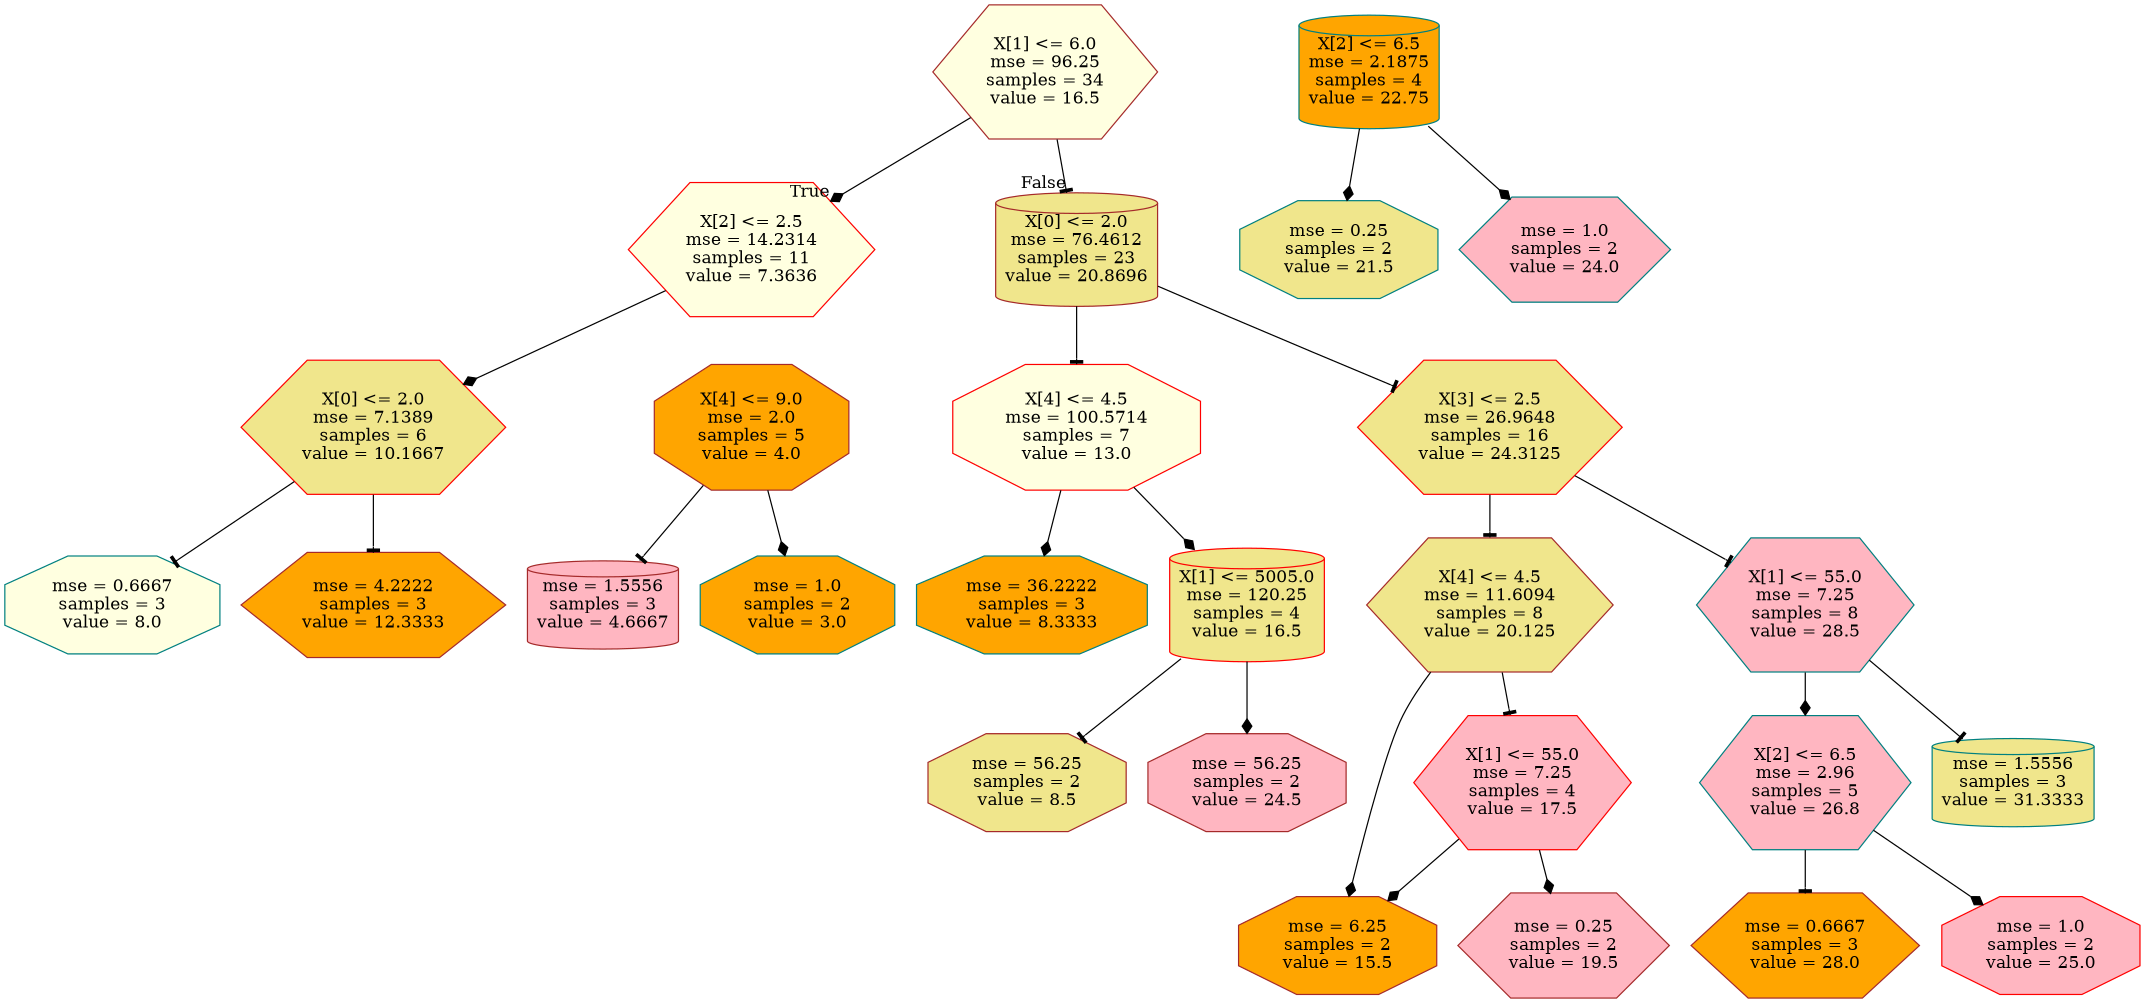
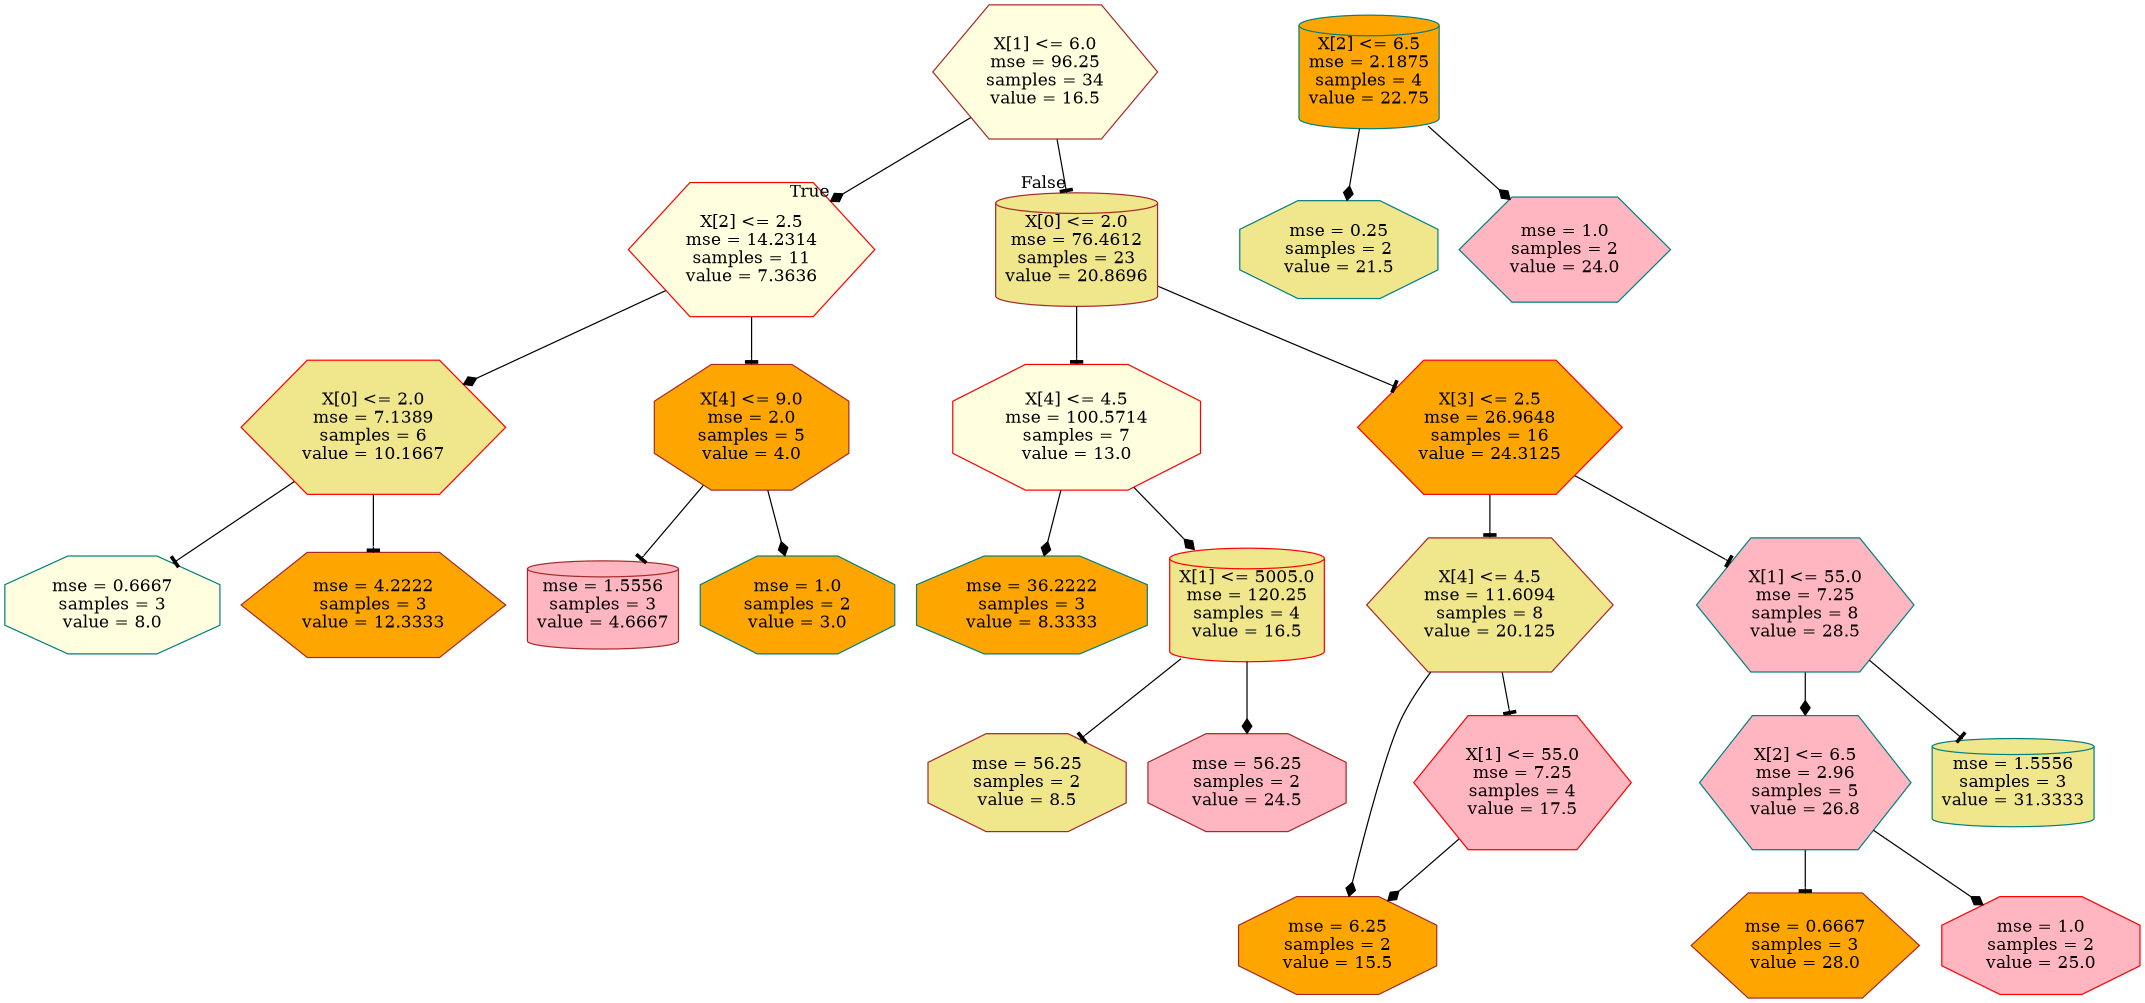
  digraph {
    node [color=brown fillcolor=khaki shape=hexagon style=filled]
    edge [arrowhead=diamond]
    n1 [fillcolor=lightyellow label="X[1] <= 6.0\nmse = 96.25\nsamples = 34\nvalue = 16.5"]
    n2 [color=red fillcolor=lightyellow label="X[2] <= 2.5\nmse = 14.2314\nsamples = 11\nvalue = 7.3636"]
    n3 [label="X[0] <= 2.0\nmse = 76.4612\nsamples = 23\nvalue = 20.8696" shape=cylinder]
    n4 [color=red label="X[0] <= 2.0\nmse = 7.1389\nsamples = 6\nvalue = 10.1667"]
    n5 [fillcolor=orange label="X[4] <= 9.0\nmse = 2.0\nsamples = 5\nvalue = 4.0" shape=octagon]
    n6 [color=red fillcolor=lightyellow label="X[4] <= 4.5\nmse = 100.5714\nsamples = 7\nvalue = 13.0" shape=octagon]
-   n7 [color=red label="X[3] <= 2.5\nmse = 26.9648\nsamples = 16\nvalue = 24.3125"]
+   n7 [color=red fillcolor=orange label="X[3] <= 2.5\nmse = 26.9648\nsamples = 16\nvalue = 24.3125"]
    n8 [color=teal fillcolor=lightyellow label="mse = 0.6667\nsamples = 3\nvalue = 8.0" shape=octagon]
    n9 [fillcolor=orange label="mse = 4.2222\nsamples = 3\nvalue = 12.3333"]
    n10 [fillcolor=lightpink label="mse = 1.5556\nsamples = 3\nvalue = 4.6667" shape=cylinder]
    n11 [color=teal fillcolor=orange label="mse = 1.0\nsamples = 2\nvalue = 3.0" shape=octagon]
    n12 [color=teal fillcolor=orange label="mse = 36.2222\nsamples = 3\nvalue = 8.3333" shape=octagon]
    n13 [color=red label="X[1] <= 5005.0\nmse = 120.25\nsamples = 4\nvalue = 16.5" shape=cylinder]
    n14 [label="X[4] <= 4.5\nmse = 11.6094\nsamples = 8\nvalue = 20.125"]
    n15 [color=teal fillcolor=lightpink label="X[1] <= 55.0\nmse = 7.25\nsamples = 8\nvalue = 28.5"]
    n16 [label="mse = 56.25\nsamples = 2\nvalue = 8.5" shape=octagon]
    n17 [fillcolor=lightpink label="mse = 56.25\nsamples = 2\nvalue = 24.5" shape=octagon]
    n18 [color=red fillcolor=lightpink label="X[1] <= 55.0\nmse = 7.25\nsamples = 4\nvalue = 17.5"]
    n19 [fillcolor=orange label="mse = 6.25\nsamples = 2\nvalue = 15.5" shape=octagon]
    n20 [color=teal fillcolor=lightpink label="X[2] <= 6.5\nmse = 2.96\nsamples = 5\nvalue = 26.8"]
    n21 [color=teal label="mse = 1.5556\nsamples = 3\nvalue = 31.3333" shape=cylinder]
-   n22 [fillcolor=lightpink label="mse = 0.25\nsamples = 2\nvalue = 19.5"]
    n23 [color=teal fillcolor=orange label="X[2] <= 6.5\nmse = 2.1875\nsamples = 4\nvalue = 22.75" shape=cylinder]
    n24 [color=teal label="mse = 0.25\nsamples = 2\nvalue = 21.5" shape=octagon]
    n25 [color=teal fillcolor=lightpink label="mse = 1.0\nsamples = 2\nvalue = 24.0"]
    n26 [fillcolor=orange label="mse = 0.6667\nsamples = 3\nvalue = 28.0"]
    n27 [color=red fillcolor=lightpink label="mse = 1.0\nsamples = 2\nvalue = 25.0" shape=octagon]
    n1 -> n2 [headlabel=True labelangle=45 labeldistance=2.5]
    n1 -> n3 [arrowhead=tee headlabel=False labelangle=-45 labeldistance=2.5]
    n2 -> n4
+   n2 -> n5 [arrowhead=tee]
    n3 -> n6 [arrowhead=tee]
    n3 -> n7 [arrowhead=tee]
    n4 -> n8 [arrowhead=tee]
    n4 -> n9 [arrowhead=tee]
    n5 -> n10 [arrowhead=tee]
    n5 -> n11
    n6 -> n12
    n6 -> n13
    n7 -> n14 [arrowhead=tee]
    n7 -> n15 [arrowhead=tee]
    n13 -> n16 [arrowhead=tee]
    n13 -> n17
    n14 -> n18 [arrowhead=tee]
    n14 -> n19
    n15 -> n20
    n15 -> n21 [arrowhead=tee]
    n18 -> n19
-   n18 -> n22
    n20 -> n26 [arrowhead=tee]
    n20 -> n27
    n23 -> n24
    n23 -> n25
  }
